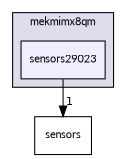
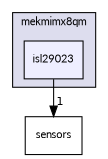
  digraph {
    compound=true
    fontname=Lato
    node [fontname=Lato fontsize=10 shape=box]
-   n1 [fillcolor="#eeeeff" label=sensors29023 pencolor=black style=filled]
+   n1 [fillcolor="#eeeeff" label=isl29023 pencolor=black style=filled]
    n2 [label=sensors]
    subgraph cluster_1 {
      bgcolor="#ddddee"
      fontsize=10
      label=mekmimx8qm
      pencolor=black
      n1
    }
    n1 -> n2 [headlabel=1 labeldistance=1.5 labelfontname=Helvetica labelfontsize=10 fontname=Lato]
  }
